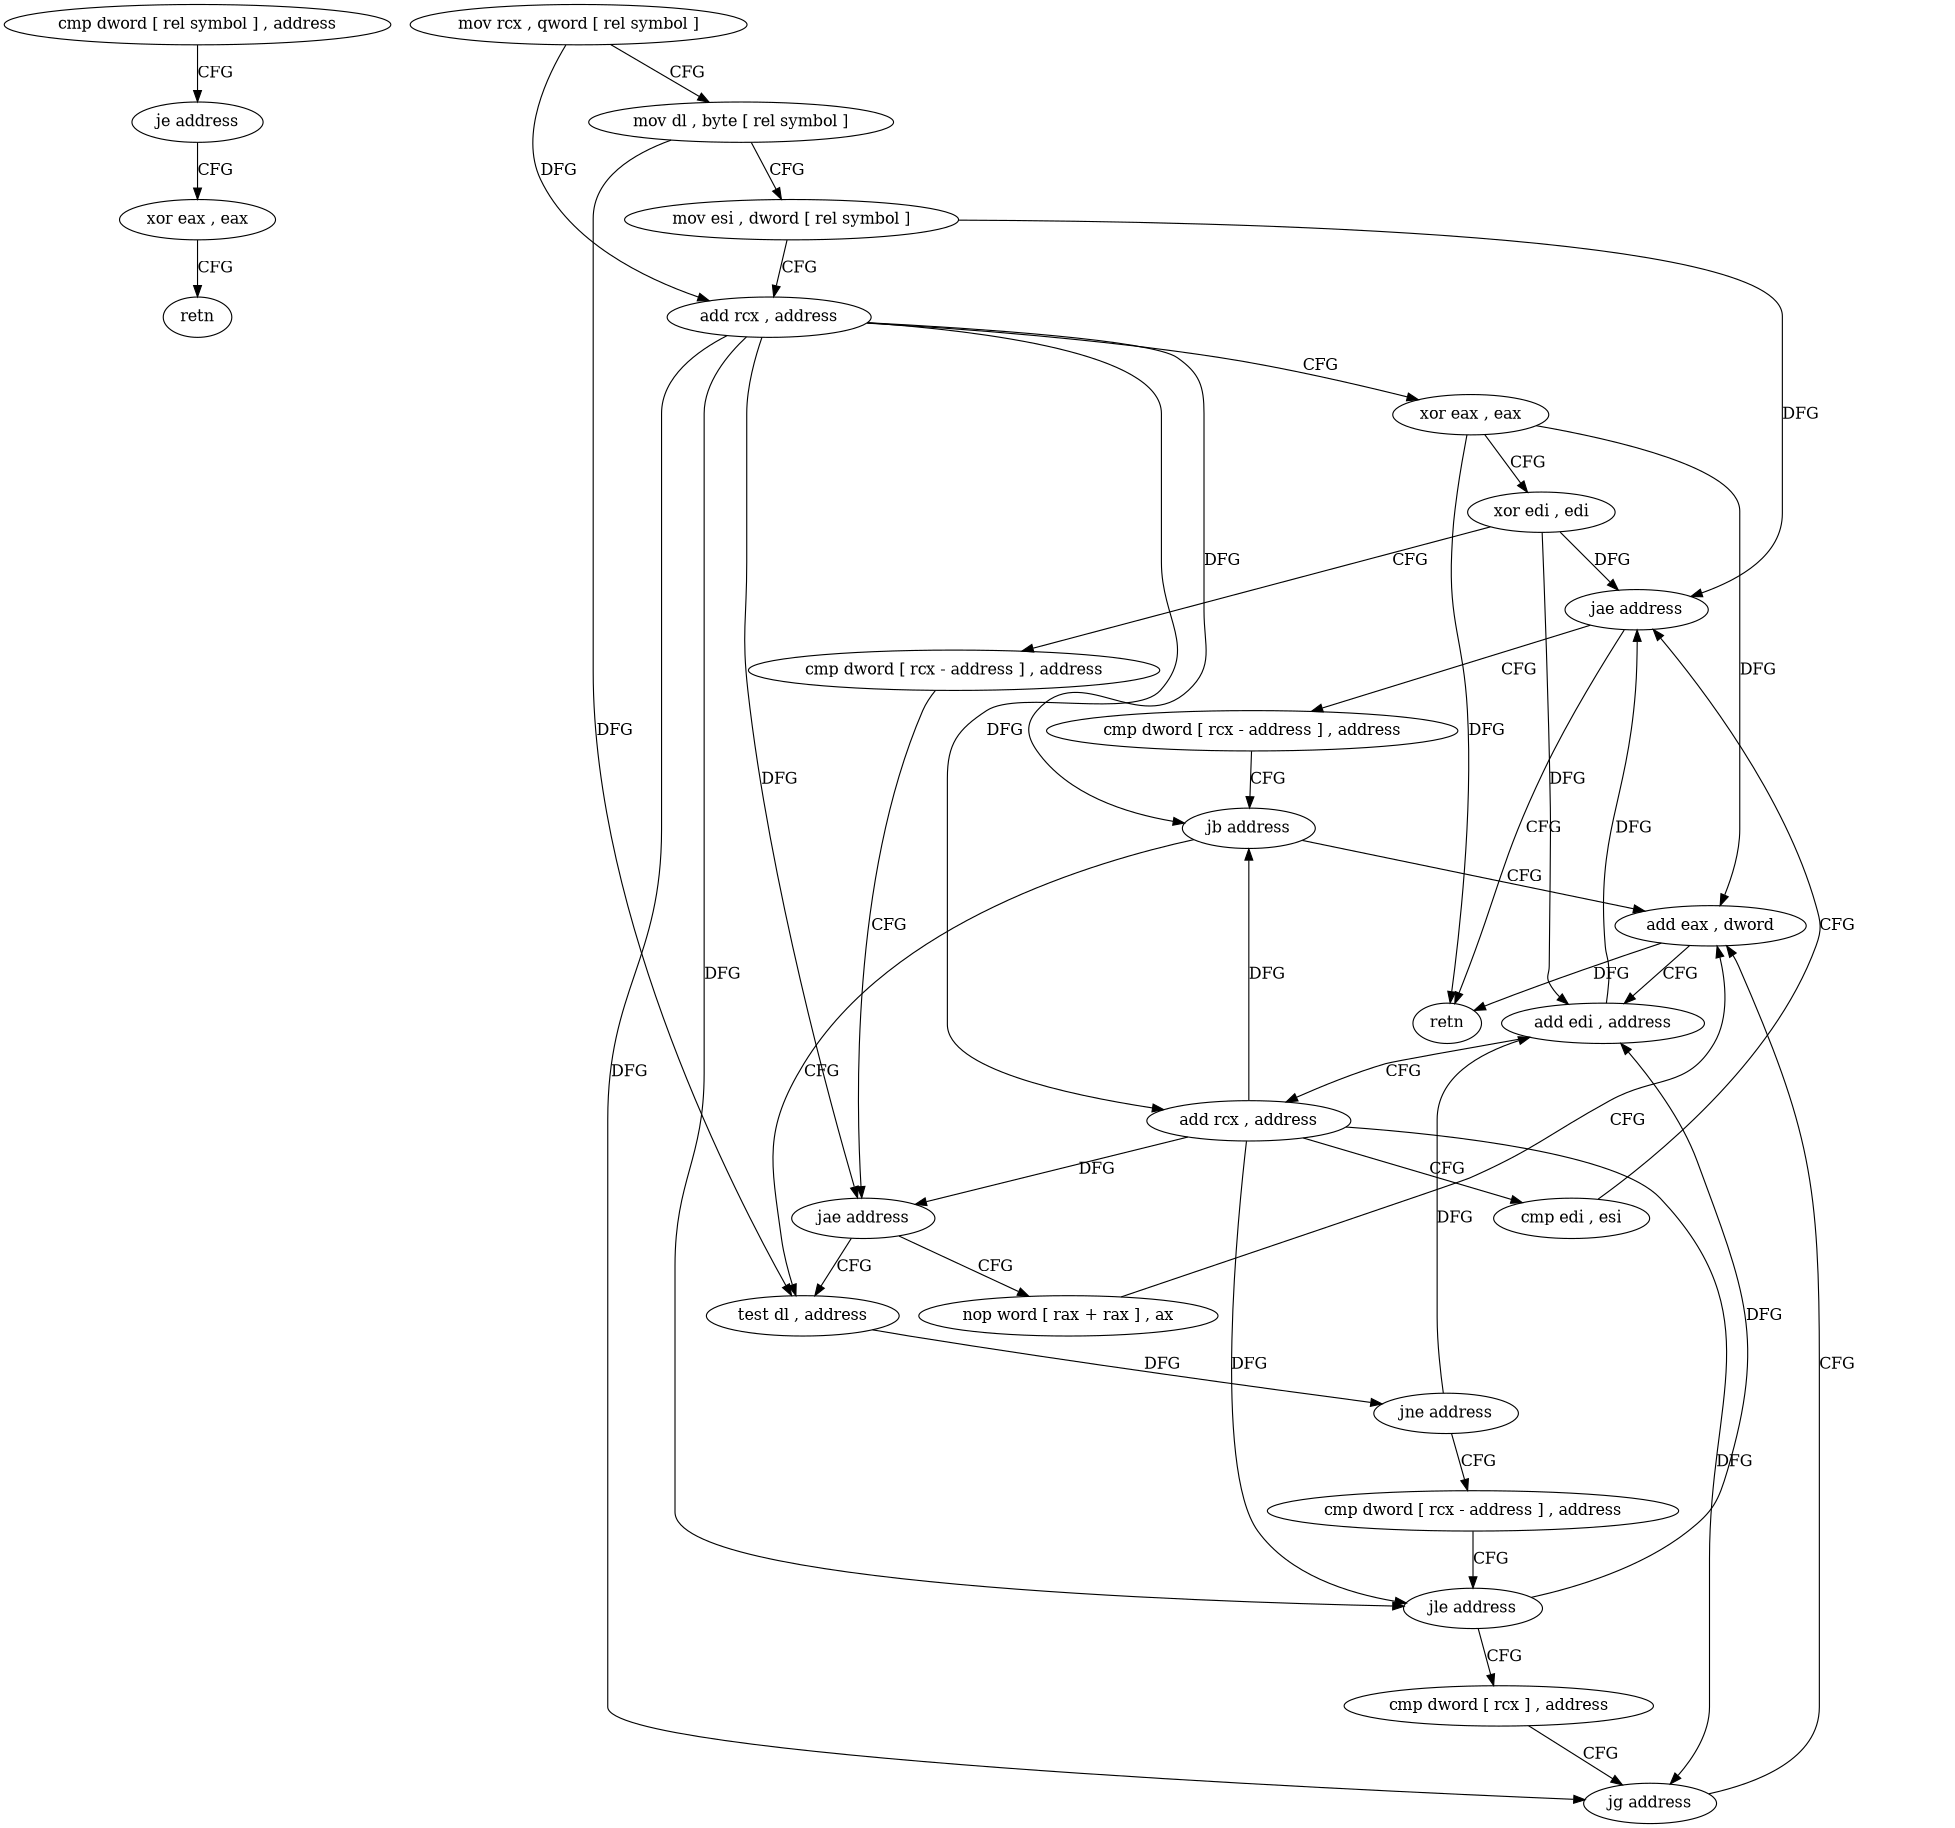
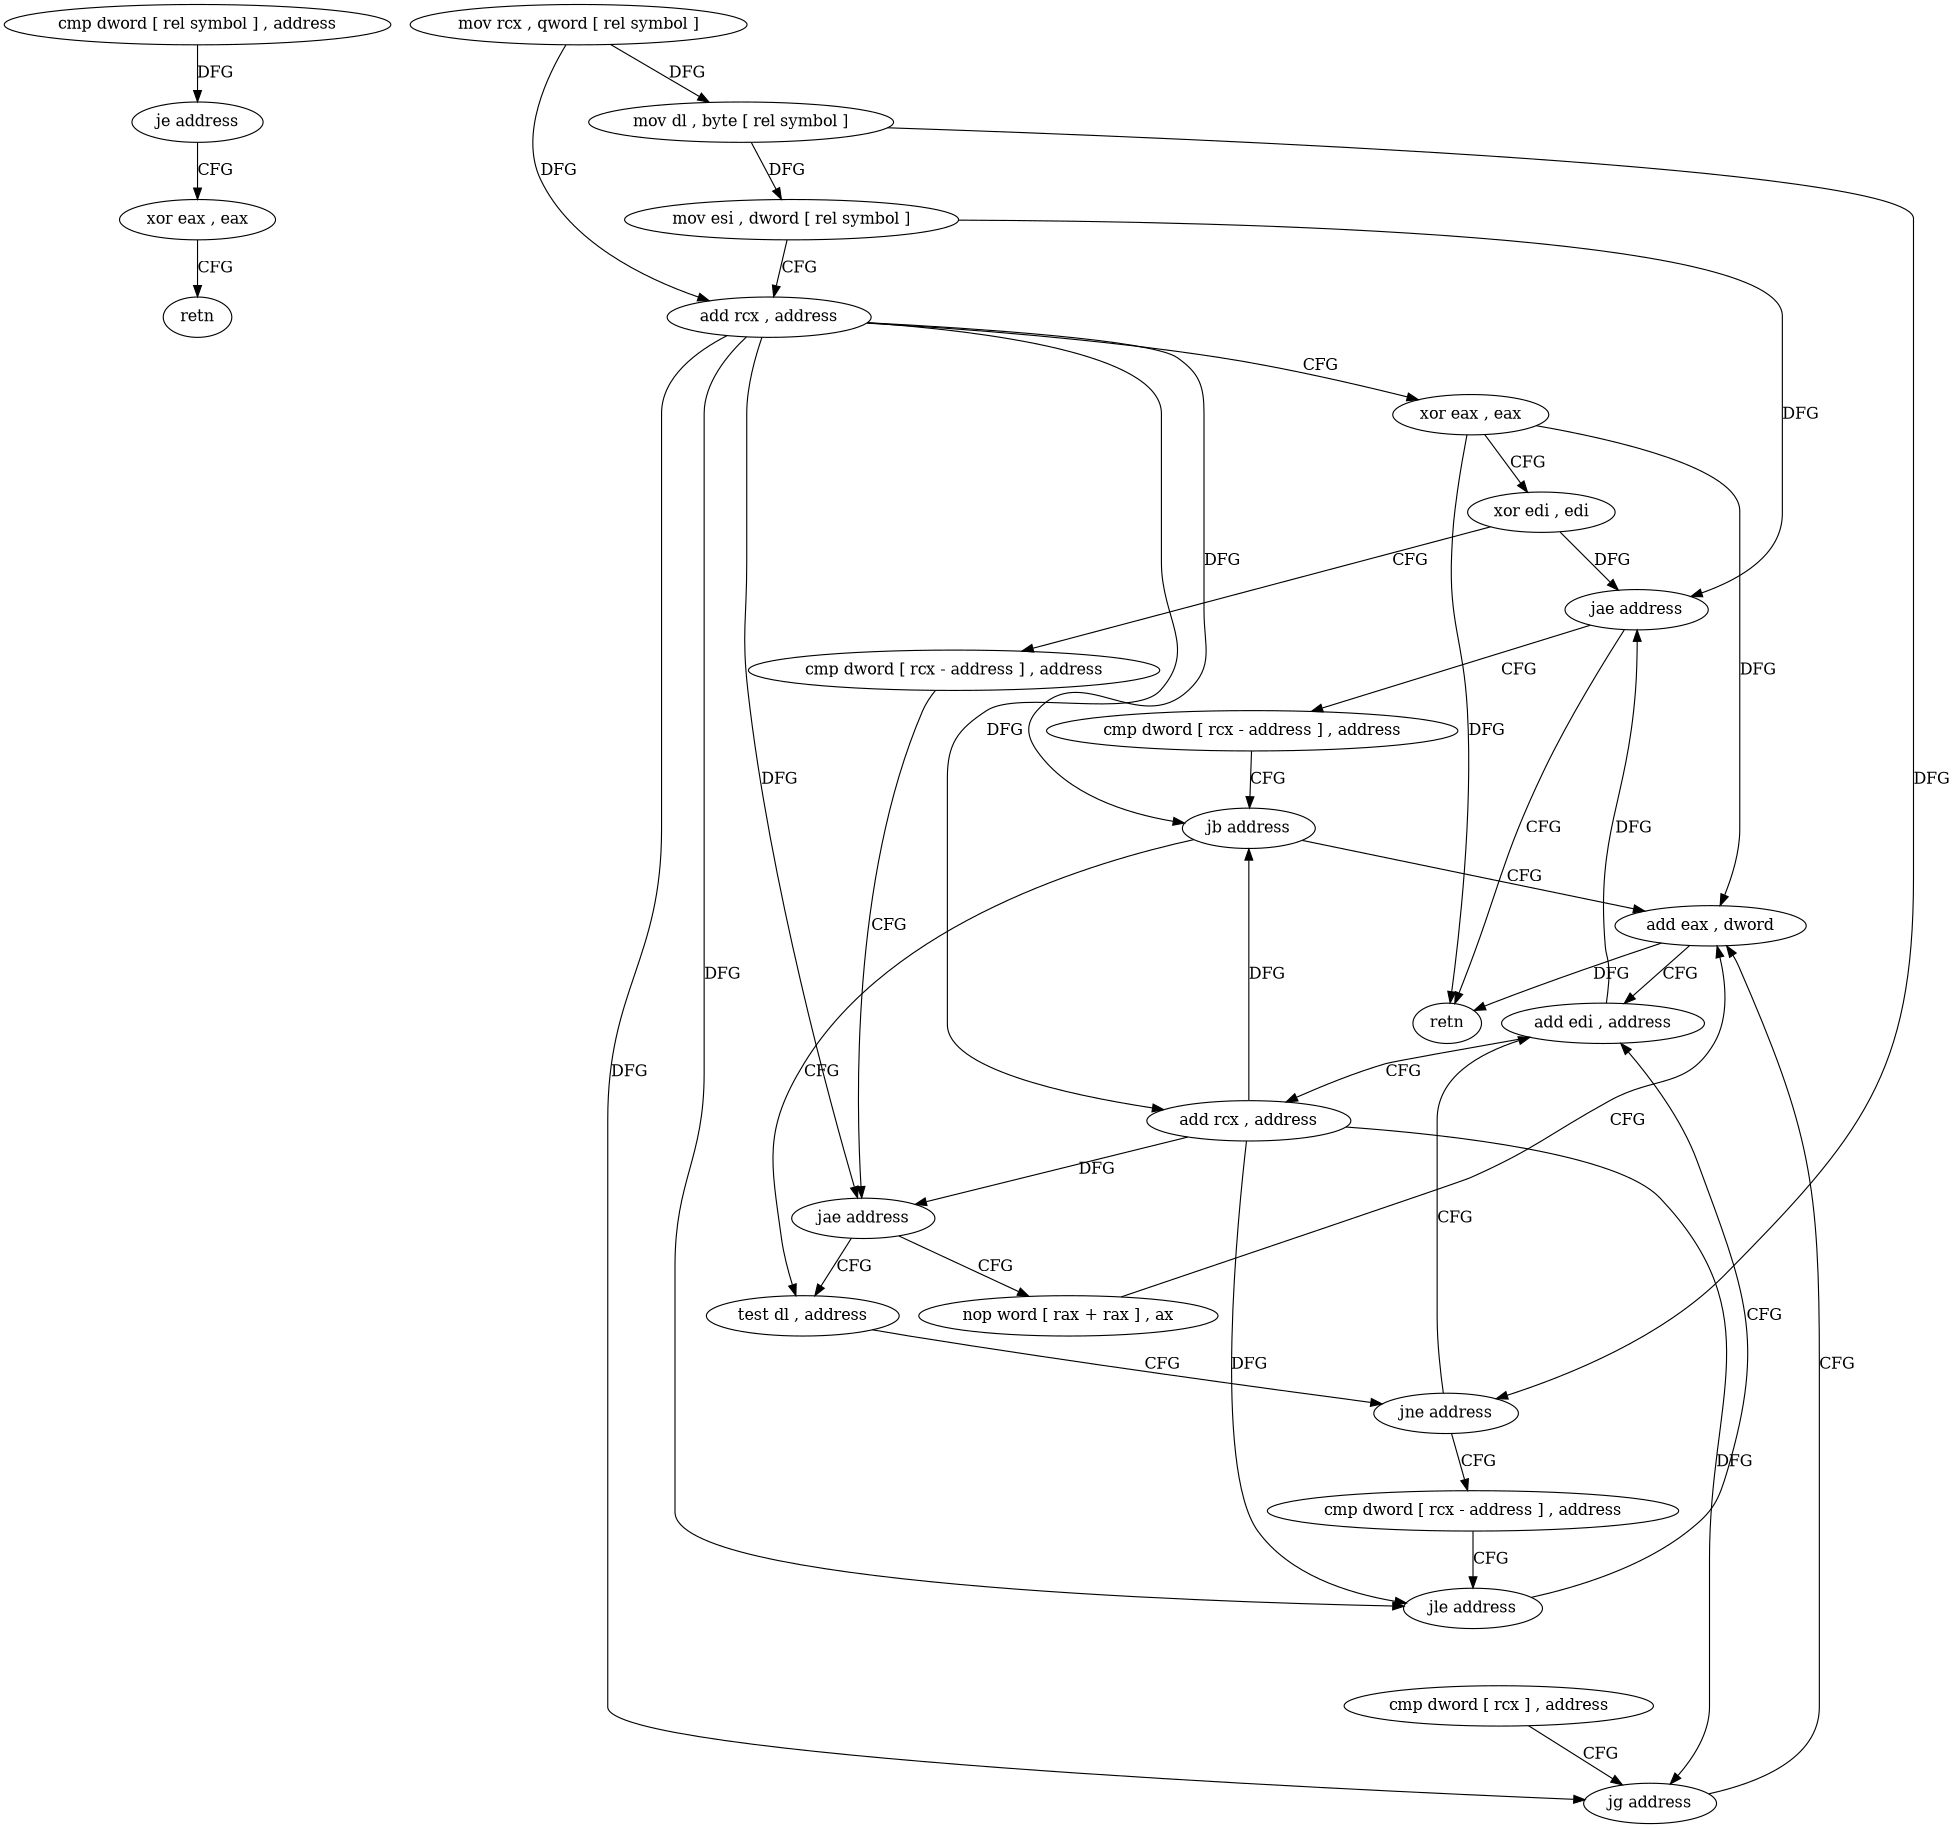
  digraph {
    n1 [label="cmp dword [ rel symbol ] , address"]
    n2 [label="je address"]
    n3 [label="xor eax , eax"]
    n4 [label=retn]
    n5 [label="mov rcx , qword [ rel symbol ]"]
    n6 [label="mov dl , byte [ rel symbol ]"]
    n7 [label="add rcx , address"]
    n8 [label="mov esi , dword [ rel symbol ]"]
    n9 [label="jne address"]
    n10 [label="xor eax , eax"]
    n11 [label="jae address"]
    n12 [label="add rcx , address"]
    n13 [label="jle address"]
    n14 [label="jb address"]
    n15 [label="jg address"]
    n16 [label="jae address"]
    n17 [label="add edi , address"]
    n18 [label="cmp dword [ rcx - address ] , address"]
    n19 [label=retn]
    n20 [label="cmp dword [ rcx - address ] , address"]
    n21 [label="xor edi , edi"]
    n22 [label="add eax , dword"]
    n23 [label="test dl , address"]
    n24 [label="nop word [ rax + rax ] , ax"]
-   n25 [label="cmp edi , esi"]
    n26 [label="cmp dword [ rcx ] , address"]
    n27 [label="cmp dword [ rcx - address ] , address"]
-   n1 -> n2 [label=CFG]
+   n1 -> n2 [label=DFG]
    n2 -> n3 [label=CFG]
    n3 -> n4 [label=CFG]
-   n5 -> n6 [label=CFG]
+   n5 -> n6 [label=DFG]
    n5 -> n7 [label=DFG]
-   n6 -> n8 [label=CFG]
-   n6 -> n23 [label=DFG]
+   n6 -> n8 [label=DFG]
+   n6 -> n9 [label=DFG]
    n7 -> n10 [label=CFG]
    n7 -> n11 [label=DFG]
    n7 -> n12 [label=DFG]
    n7 -> n13 [label=DFG]
    n7 -> n14 [label=DFG]
    n7 -> n15 [label=DFG]
    n8 -> n7 [label=CFG]
    n8 -> n16 [label=DFG]
-   n9 -> n17 [label=DFG]
+   n9 -> n17 [label=CFG]
    n9 -> n18 [label=CFG]
    n10 -> n19 [label=DFG]
    n10 -> n21 [label=CFG]
    n10 -> n22 [label=DFG]
    n11 -> n23 [label=CFG]
    n11 -> n24 [label=CFG]
    n12 -> n11 [label=DFG]
    n12 -> n13 [label=DFG]
    n12 -> n14 [label=DFG]
    n12 -> n15 [label=DFG]
-   n12 -> n25 [label=CFG]
-   n13 -> n17 [label=DFG]
-   n13 -> n26 [label=CFG]
+   n13 -> n17 [label=CFG]
    n14 -> n22 [label=CFG]
    n14 -> n23 [label=CFG]
    n15 -> n22 [label=CFG]
    n16 -> n19 [label=CFG]
    n16 -> n20 [label=CFG]
    n17 -> n12 [label=CFG]
    n17 -> n16 [label=DFG]
    n18 -> n13 [label=CFG]
    n20 -> n14 [label=CFG]
    n21 -> n16 [label=DFG]
-   n21 -> n17 [label=DFG]
    n21 -> n27 [label=CFG]
    n22 -> n17 [label=CFG]
    n22 -> n19 [label=DFG]
-   n23 -> n9 [label=DFG]
+   n23 -> n9 [label=CFG]
    n24 -> n22 [label=CFG]
-   n25 -> n16 [label=CFG]
    n26 -> n15 [label=CFG]
    n27 -> n11 [label=CFG]
  }
